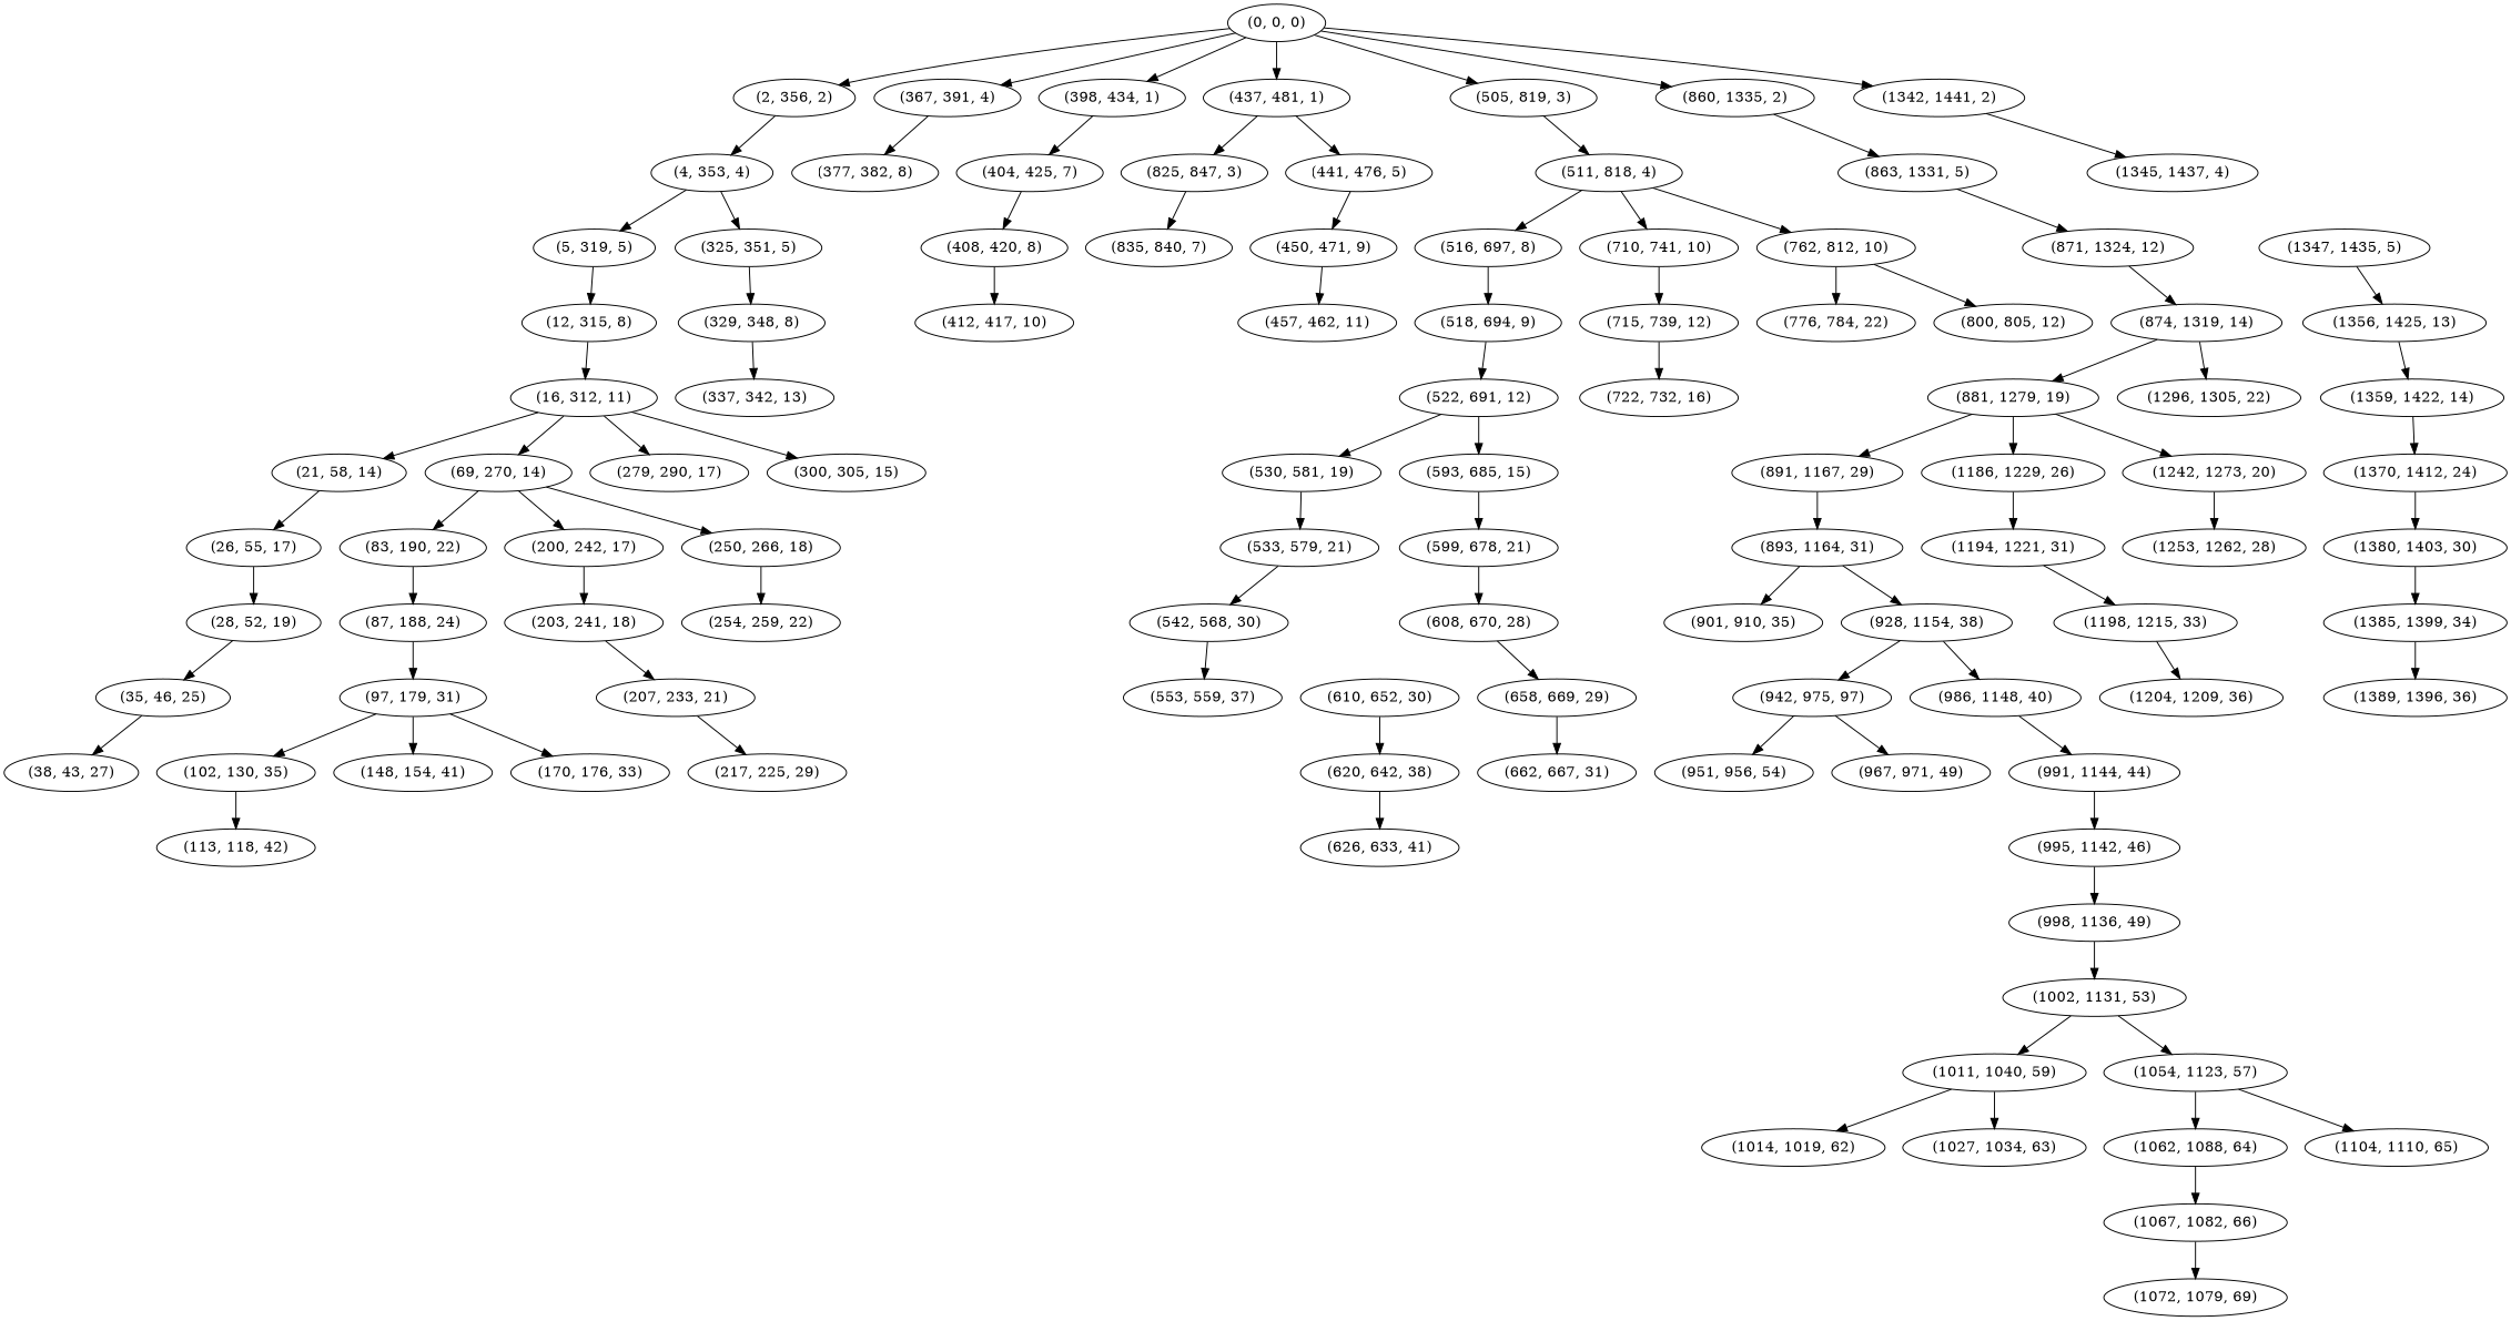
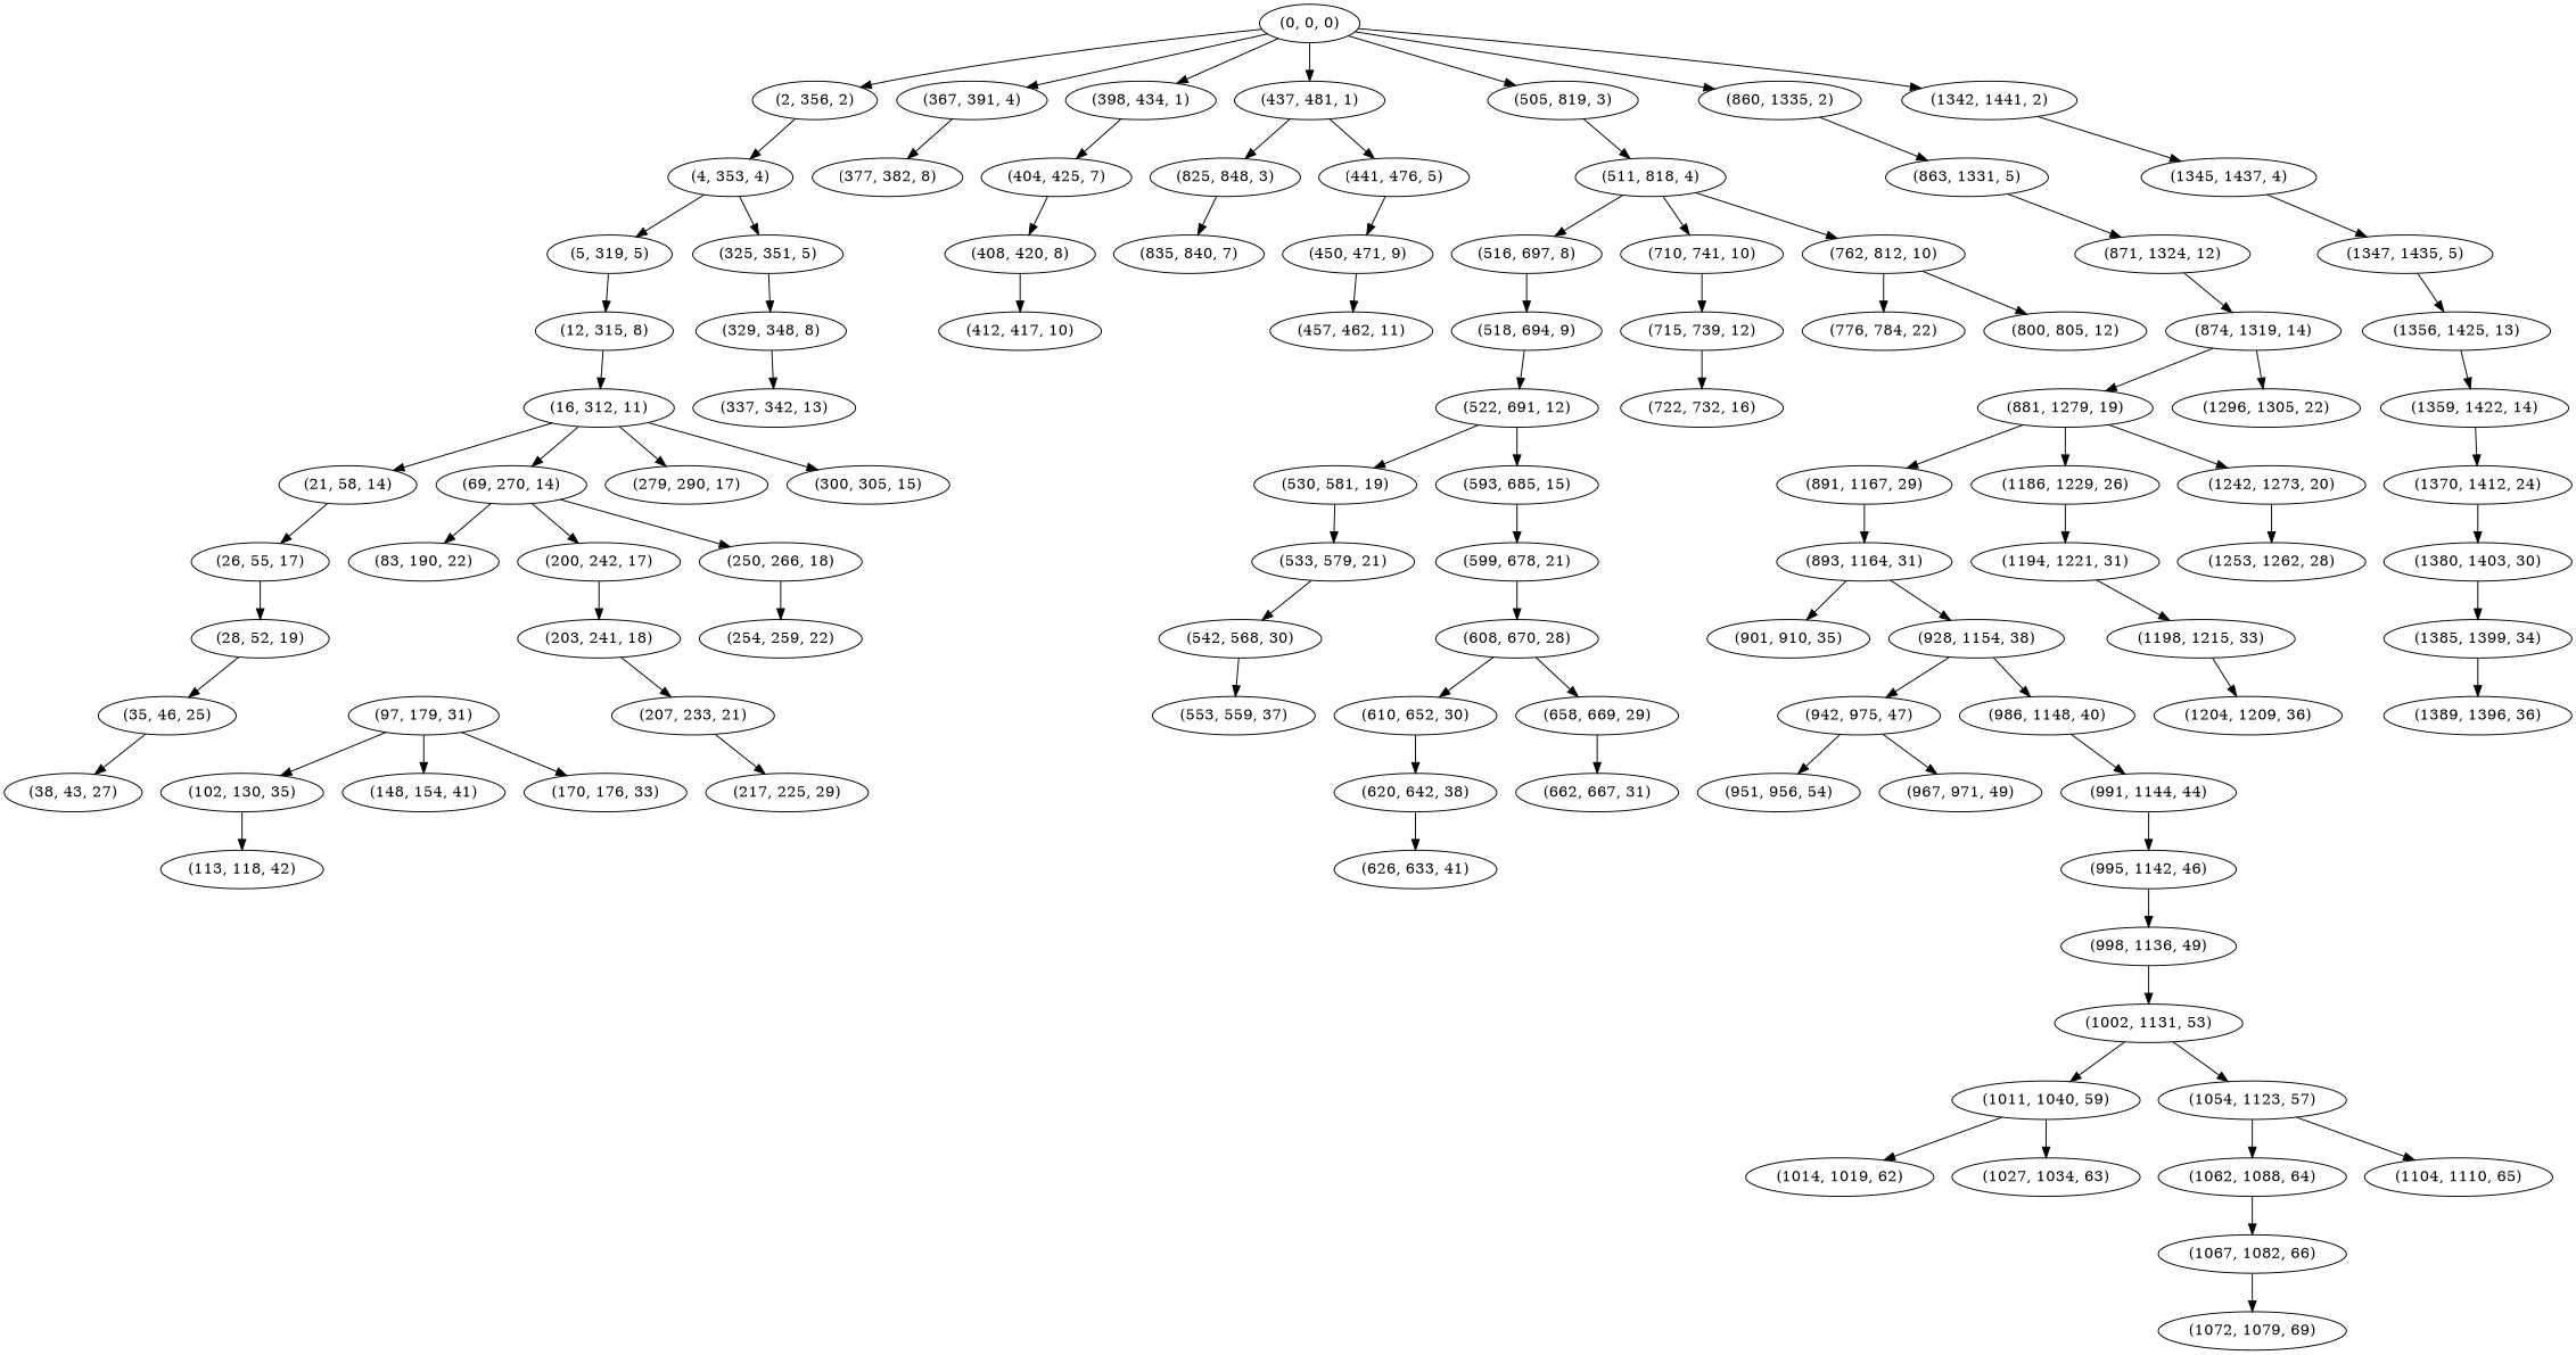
  digraph {
    "(0, 0, 0)"
    "(2, 356, 2)"
    "(367, 391, 4)"
    "(398, 434, 1)"
    "(437, 481, 1)"
    "(505, 819, 3)"
    "(860, 1335, 2)"
    "(1342, 1441, 2)"
    "(4, 353, 4)"
    "(377, 382, 8)"
    "(404, 425, 7)"
-   "(825, 848, 3)" [label="(825, 847, 3)"]
+   "(825, 848, 3)"
    "(441, 476, 5)"
    "(511, 818, 4)"
    "(835, 840, 7)"
    "(863, 1331, 5)"
    "(1345, 1437, 4)"
    "(5, 319, 5)"
    "(325, 351, 5)"
    "(12, 315, 8)"
    "(329, 348, 8)"
    "(16, 312, 11)"
    "(21, 58, 14)"
    "(69, 270, 14)"
    "(279, 290, 17)"
    "(300, 305, 15)"
    "(26, 55, 17)"
    "(83, 190, 22)"
    "(200, 242, 17)"
    "(250, 266, 18)"
    "(28, 52, 19)"
    "(35, 46, 25)"
    "(38, 43, 27)"
-   "(87, 188, 24)"
    "(203, 241, 18)"
    "(254, 259, 22)"
    "(97, 179, 31)"
    "(102, 130, 35)"
    n39 [label="(148, 154, 41)"]
    "(170, 176, 33)"
    "(113, 118, 42)"
    "(207, 233, 21)"
    "(217, 225, 29)"
    "(337, 342, 13)"
    "(408, 420, 8)"
    "(412, 417, 10)"
    "(450, 471, 9)"
    "(457, 462, 11)"
    "(516, 697, 8)"
    "(710, 741, 10)"
    "(762, 812, 10)"
    "(518, 694, 9)"
    "(715, 739, 12)"
    "(776, 784, 22)"
    "(800, 805, 12)"
    "(522, 691, 12)"
    "(530, 581, 19)"
    "(593, 685, 15)"
    "(533, 579, 21)"
    "(599, 678, 21)"
    "(542, 568, 30)"
    "(553, 559, 37)"
    "(608, 670, 28)"
    "(610, 652, 30)"
    "(658, 669, 29)"
    "(620, 642, 38)"
    "(662, 667, 31)"
    "(626, 633, 41)"
    "(722, 732, 16)"
    "(871, 1324, 12)"
    "(874, 1319, 14)"
    "(881, 1279, 19)"
    "(1296, 1305, 22)"
    "(891, 1167, 29)"
    "(1186, 1229, 26)"
    "(1242, 1273, 20)"
    "(893, 1164, 31)"
    "(1194, 1221, 31)"
    "(1253, 1262, 28)"
    "(901, 910, 35)"
    "(928, 1154, 38)"
-   "(942, 975, 47)" [label="(942, 975, 97)"]
+   "(942, 975, 47)"
    "(986, 1148, 40)"
    "(951, 956, 54)"
    "(967, 971, 49)"
    "(991, 1144, 44)"
    "(995, 1142, 46)"
    "(998, 1136, 49)"
    "(1002, 1131, 53)"
    "(1011, 1040, 59)"
    "(1054, 1123, 57)"
    "(1014, 1019, 62)"
    "(1027, 1034, 63)"
    "(1062, 1088, 64)"
    "(1104, 1110, 65)"
    "(1067, 1082, 66)"
    "(1072, 1079, 69)"
    "(1198, 1215, 33)"
    "(1204, 1209, 36)"
    "(1347, 1435, 5)"
    "(1356, 1425, 13)"
    "(1359, 1422, 14)"
    "(1370, 1412, 24)"
    "(1380, 1403, 30)"
    "(1385, 1399, 34)"
    "(1389, 1396, 36)"
    "(0, 0, 0)" -> "(2, 356, 2)"
    "(0, 0, 0)" -> "(367, 391, 4)"
    "(0, 0, 0)" -> "(398, 434, 1)"
    "(0, 0, 0)" -> "(437, 481, 1)"
    "(0, 0, 0)" -> "(505, 819, 3)"
    "(0, 0, 0)" -> "(860, 1335, 2)"
    "(0, 0, 0)" -> "(1342, 1441, 2)"
    "(2, 356, 2)" -> "(4, 353, 4)"
    "(367, 391, 4)" -> "(377, 382, 8)"
    "(398, 434, 1)" -> "(404, 425, 7)"
    "(437, 481, 1)" -> "(825, 848, 3)"
    "(437, 481, 1)" -> "(441, 476, 5)"
    "(505, 819, 3)" -> "(511, 818, 4)"
    "(860, 1335, 2)" -> "(863, 1331, 5)"
    "(1342, 1441, 2)" -> "(1345, 1437, 4)"
    "(4, 353, 4)" -> "(5, 319, 5)"
    "(4, 353, 4)" -> "(325, 351, 5)"
    "(404, 425, 7)" -> "(408, 420, 8)"
    "(825, 848, 3)" -> "(835, 840, 7)"
    "(441, 476, 5)" -> "(450, 471, 9)"
    "(511, 818, 4)" -> "(516, 697, 8)"
    "(511, 818, 4)" -> "(710, 741, 10)"
    "(511, 818, 4)" -> "(762, 812, 10)"
    "(863, 1331, 5)" -> "(871, 1324, 12)"
+   "(1345, 1437, 4)" -> "(1347, 1435, 5)"
    "(5, 319, 5)" -> "(12, 315, 8)"
    "(325, 351, 5)" -> "(329, 348, 8)"
    "(12, 315, 8)" -> "(16, 312, 11)"
    "(329, 348, 8)" -> "(337, 342, 13)"
    "(16, 312, 11)" -> "(21, 58, 14)"
    "(16, 312, 11)" -> "(69, 270, 14)"
    "(16, 312, 11)" -> "(279, 290, 17)"
    "(16, 312, 11)" -> "(300, 305, 15)"
    "(21, 58, 14)" -> "(26, 55, 17)"
    "(69, 270, 14)" -> "(83, 190, 22)"
    "(69, 270, 14)" -> "(200, 242, 17)"
    "(69, 270, 14)" -> "(250, 266, 18)"
    "(26, 55, 17)" -> "(28, 52, 19)"
-   "(83, 190, 22)" -> "(87, 188, 24)"
    "(200, 242, 17)" -> "(203, 241, 18)"
    "(250, 266, 18)" -> "(254, 259, 22)"
    "(28, 52, 19)" -> "(35, 46, 25)"
    "(35, 46, 25)" -> "(38, 43, 27)"
-   "(87, 188, 24)" -> "(97, 179, 31)"
    "(203, 241, 18)" -> "(207, 233, 21)"
    "(97, 179, 31)" -> "(102, 130, 35)"
    "(97, 179, 31)" -> n39
    "(97, 179, 31)" -> "(170, 176, 33)"
    "(102, 130, 35)" -> "(113, 118, 42)"
    "(207, 233, 21)" -> "(217, 225, 29)"
    "(408, 420, 8)" -> "(412, 417, 10)"
    "(450, 471, 9)" -> "(457, 462, 11)"
    "(516, 697, 8)" -> "(518, 694, 9)"
    "(710, 741, 10)" -> "(715, 739, 12)"
    "(762, 812, 10)" -> "(776, 784, 22)"
    "(762, 812, 10)" -> "(800, 805, 12)"
    "(518, 694, 9)" -> "(522, 691, 12)"
    "(715, 739, 12)" -> "(722, 732, 16)"
    "(522, 691, 12)" -> "(530, 581, 19)"
    "(522, 691, 12)" -> "(593, 685, 15)"
    "(530, 581, 19)" -> "(533, 579, 21)"
    "(593, 685, 15)" -> "(599, 678, 21)"
    "(533, 579, 21)" -> "(542, 568, 30)"
    "(599, 678, 21)" -> "(608, 670, 28)"
    "(542, 568, 30)" -> "(553, 559, 37)"
+   "(608, 670, 28)" -> "(610, 652, 30)"
    "(608, 670, 28)" -> "(658, 669, 29)"
    "(610, 652, 30)" -> "(620, 642, 38)"
    "(658, 669, 29)" -> "(662, 667, 31)"
    "(620, 642, 38)" -> "(626, 633, 41)"
    "(871, 1324, 12)" -> "(874, 1319, 14)"
    "(874, 1319, 14)" -> "(881, 1279, 19)"
    "(874, 1319, 14)" -> "(1296, 1305, 22)"
    "(881, 1279, 19)" -> "(891, 1167, 29)"
    "(881, 1279, 19)" -> "(1186, 1229, 26)"
    "(881, 1279, 19)" -> "(1242, 1273, 20)"
    "(891, 1167, 29)" -> "(893, 1164, 31)"
    "(1186, 1229, 26)" -> "(1194, 1221, 31)"
    "(1242, 1273, 20)" -> "(1253, 1262, 28)"
    "(893, 1164, 31)" -> "(901, 910, 35)"
    "(893, 1164, 31)" -> "(928, 1154, 38)"
    "(1194, 1221, 31)" -> "(1198, 1215, 33)"
    "(928, 1154, 38)" -> "(942, 975, 47)"
    "(928, 1154, 38)" -> "(986, 1148, 40)"
    "(942, 975, 47)" -> "(951, 956, 54)"
    "(942, 975, 47)" -> "(967, 971, 49)"
    "(986, 1148, 40)" -> "(991, 1144, 44)"
    "(991, 1144, 44)" -> "(995, 1142, 46)"
    "(995, 1142, 46)" -> "(998, 1136, 49)"
    "(998, 1136, 49)" -> "(1002, 1131, 53)"
    "(1002, 1131, 53)" -> "(1011, 1040, 59)"
    "(1002, 1131, 53)" -> "(1054, 1123, 57)"
    "(1011, 1040, 59)" -> "(1014, 1019, 62)"
    "(1011, 1040, 59)" -> "(1027, 1034, 63)"
    "(1054, 1123, 57)" -> "(1062, 1088, 64)"
    "(1054, 1123, 57)" -> "(1104, 1110, 65)"
    "(1062, 1088, 64)" -> "(1067, 1082, 66)"
    "(1067, 1082, 66)" -> "(1072, 1079, 69)"
    "(1198, 1215, 33)" -> "(1204, 1209, 36)"
    "(1347, 1435, 5)" -> "(1356, 1425, 13)"
    "(1356, 1425, 13)" -> "(1359, 1422, 14)"
    "(1359, 1422, 14)" -> "(1370, 1412, 24)"
    "(1370, 1412, 24)" -> "(1380, 1403, 30)"
    "(1380, 1403, 30)" -> "(1385, 1399, 34)"
    "(1385, 1399, 34)" -> "(1389, 1396, 36)"
  }
